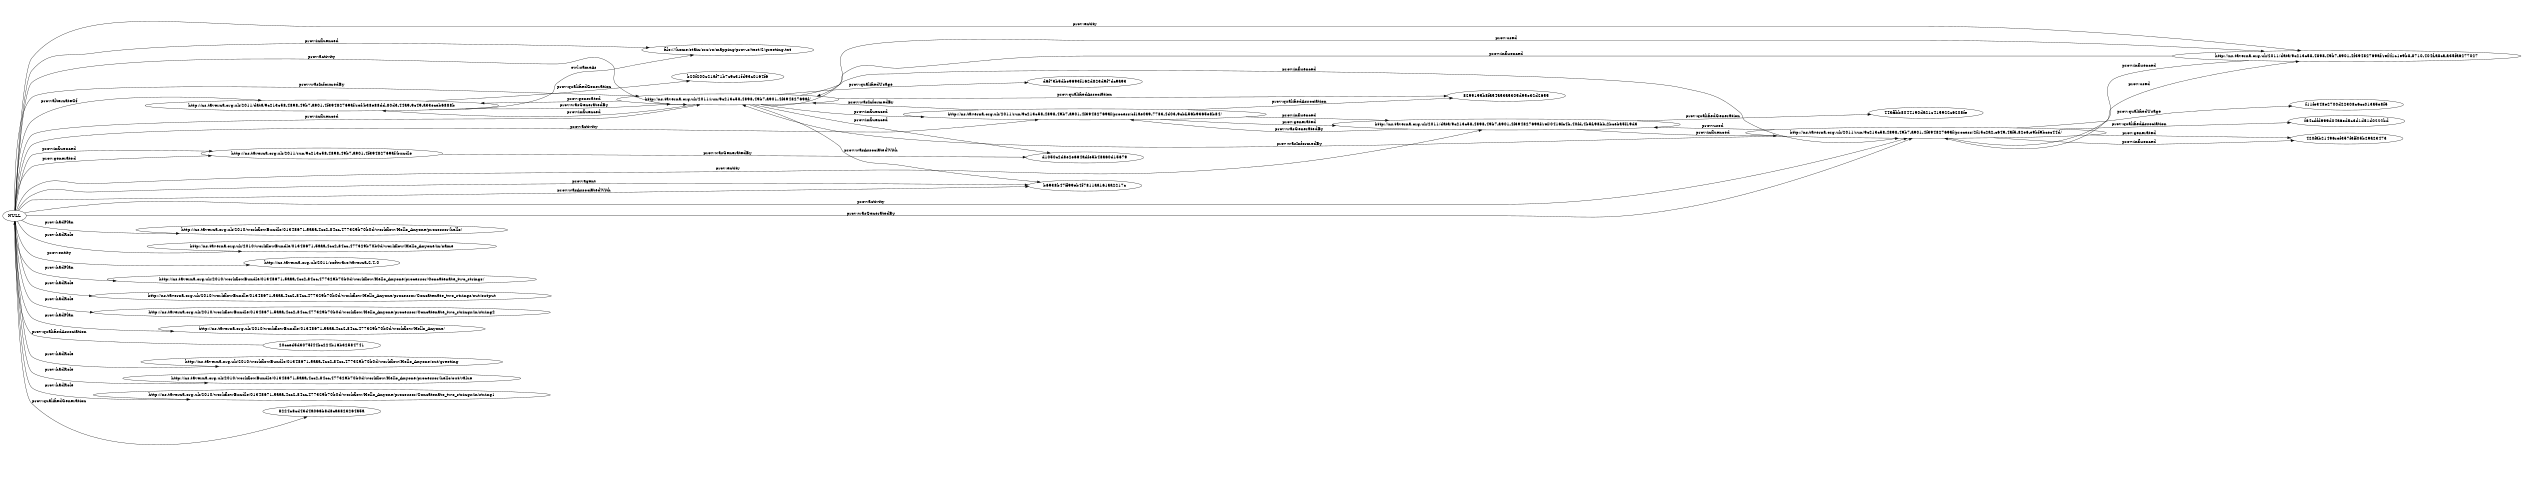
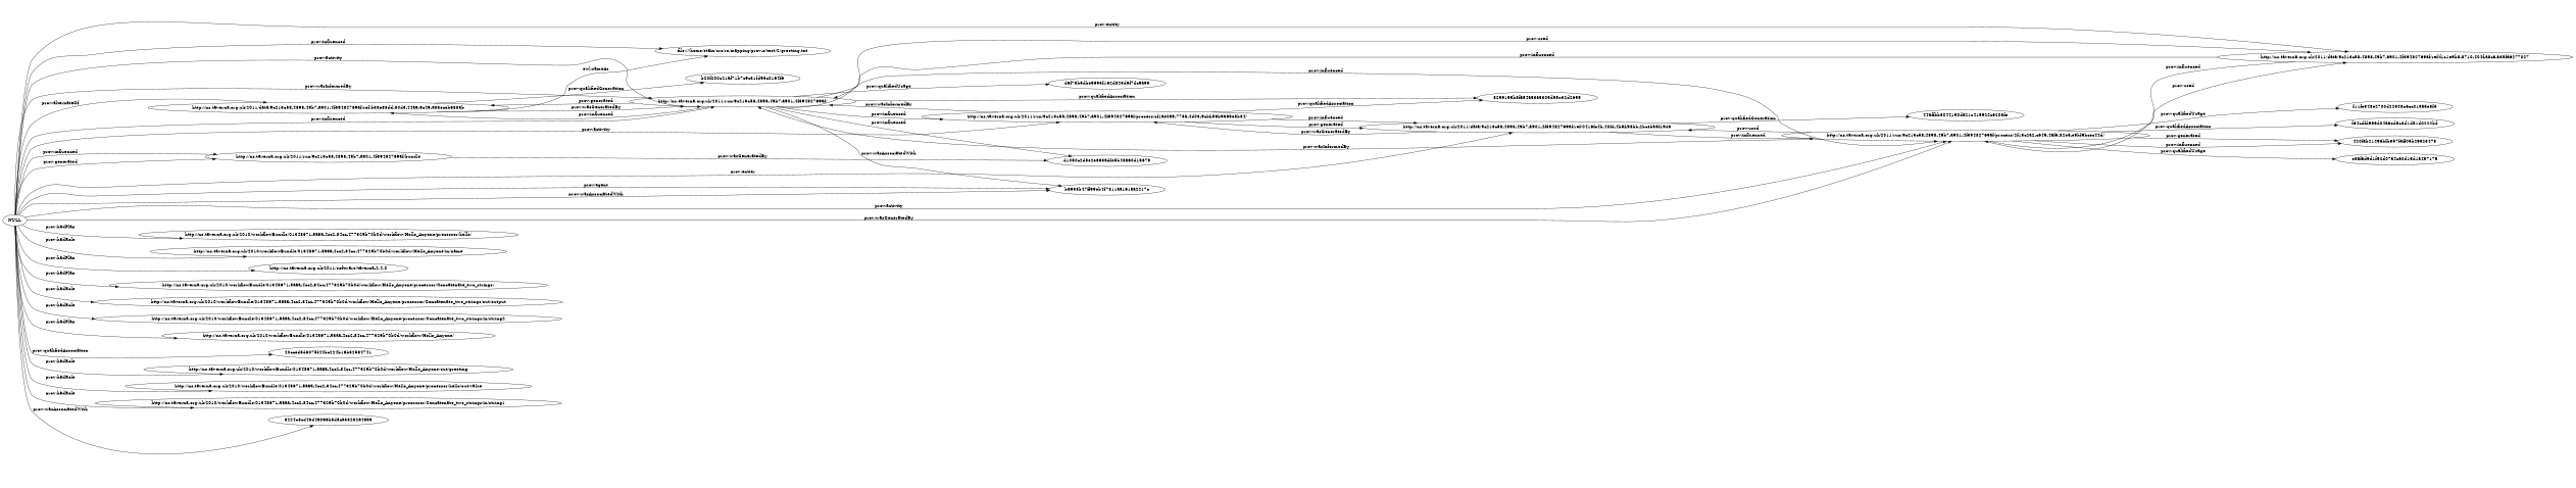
  digraph {
    rankdir=LR
    "http://ns.taverna.org.uk/2011/data/9c213c58-4898-49b7-a901-4f39482769af/ref/b38e88dd-80d3-44a9-9c49-a33eceb6888b"
    b20f200c21af71b7c9c31fd93c0164f6
    "http://ns.taverna.org.uk/2011/run/9c213c58-4898-49b7-a901-4f39482769af/"
    "file:///home/stain/src/ro/mapping/prov-o/test/2/greeting.txt"
    "http://ns.taverna.org.uk/2011/run/9c213c58-4898-49b7-a901-4f39482769af/process/cf1ae0a9-7783-4d03-9cbf-56b9365e8b84/"
    n6 [label="8299195b8fa54a53a5305d95e32d2655"]
    "http://ns.taverna.org.uk/2011/run/9c213c58-4898-49b7-a901-4f39482769af/process/2f15c2a2-c649-4af5-82e6-e9bf9bcec44d/"
    b6938b47ff99eb4f7811aa161aa2217c
    "http://ns.taverna.org.uk/2011/data/9c213c58-4898-49b7-a901-4f39482769af/ref/f1c1e9b8-8710-404f-a8ca-a35fa6277027"
-   d1050c2d8e2e663adfe5b48a60d15679 [label=d1050c2d8e2e664adfe5b48a60d15679]
+   d1050c2d8e2e663adfe5b48a60d15679
    d6f73b5dbe9693f162d823d9f7dc9a93
    "http://ns.taverna.org.uk/2011/data/9c213c58-4898-49b7-a901-4f39482769af/ref/0416fc4b-40fd-4b5f-98bb-2bceba5f19d3"
    f11fe348e2700d22308c6cc013a5e8f5
    f64cdfd999d04a6ed5c3d1d51d0222bd
-   "420fab21496bfb357f3ff05b29a23473" [label="420fab21496ref357f3ff05b29a23473"]
+   "420fab21496bfb357f3ff05b29a23473"
+   e8afad9d1f52d07a4c60d15d1a457175
    n17 [label="443ffbb8044190da21c415922c6208fe"]
    "http://ns.taverna.org.uk/2011/run/9c213c58-4898-49b7-a901-4f39482769af/bundle"
    NULL
    "http://ns.taverna.org.uk/2010/workflowBundle/01348671-5aaa-4cc2-84cc-477329b70b0d/workflow/Hello_Anyone/processor/hello/"
    "http://ns.taverna.org.uk/2010/workflowBundle/01348671-5aaa-4cc2-84cc-477329b70b0d/workflow/Hello_Anyone/in/name"
    "http://ns.taverna.org.uk/2011/software/taverna-2.4.0"
    "http://ns.taverna.org.uk/2010/workflowBundle/01348671-5aaa-4cc2-84cc-477329b70b0d/workflow/Hello_Anyone/processor/Concatenate_two_strings/"
    "http://ns.taverna.org.uk/2010/workflowBundle/01348671-5aaa-4cc2-84cc-477329b70b0d/workflow/Hello_Anyone/processor/Concatenate_two_strings/out/output"
    "http://ns.taverna.org.uk/2010/workflowBundle/01348671-5aaa-4cc2-84cc-477329b70b0d/workflow/Hello_Anyone/processor/Concatenate_two_strings/in/string2"
    "http://ns.taverna.org.uk/2010/workflowBundle/01348671-5aaa-4cc2-84cc-477329b70b0d/workflow/Hello_Anyone/"
    "20cced5d3075f44bc224b16b32584741"
    "http://ns.taverna.org.uk/2010/workflowBundle/01348671-5aaa-4cc2-84cc-477329b70b0d/workflow/Hello_Anyone/out/greeting"
    "http://ns.taverna.org.uk/2010/workflowBundle/01348671-5aaa-4cc2-84cc-477329b70b0d/workflow/Hello_Anyone/processor/hello/out/value"
    "http://ns.taverna.org.uk/2010/workflowBundle/01348671-5aaa-4cc2-84cc-477329b70b0d/workflow/Hello_Anyone/processor/Concatenate_two_strings/in/string1"
    "8224c8cd43d4a066b8d8ca3823264a5a"
    "http://ns.taverna.org.uk/2011/data/9c213c58-4898-49b7-a901-4f39482769af/ref/b38e88dd-80d3-44a9-9c49-a33eceb6888b" -> b20f200c21af71b7c9c31fd93c0164f6 [label="prov:qualifiedGeneration"]
    "http://ns.taverna.org.uk/2011/data/9c213c58-4898-49b7-a901-4f39482769af/ref/b38e88dd-80d3-44a9-9c49-a33eceb6888b" -> "http://ns.taverna.org.uk/2011/run/9c213c58-4898-49b7-a901-4f39482769af/" [label="prov:wasGeneratedBy"]
    "http://ns.taverna.org.uk/2011/data/9c213c58-4898-49b7-a901-4f39482769af/ref/b38e88dd-80d3-44a9-9c49-a33eceb6888b" -> "file:///home/stain/src/ro/mapping/prov-o/test/2/greeting.txt" [label="owl:sameAs"]
    "http://ns.taverna.org.uk/2011/run/9c213c58-4898-49b7-a901-4f39482769af/" -> "http://ns.taverna.org.uk/2011/data/9c213c58-4898-49b7-a901-4f39482769af/ref/b38e88dd-80d3-44a9-9c49-a33eceb6888b" [label="prov:influenced"]
    "http://ns.taverna.org.uk/2011/run/9c213c58-4898-49b7-a901-4f39482769af/" -> "http://ns.taverna.org.uk/2011/data/9c213c58-4898-49b7-a901-4f39482769af/ref/b38e88dd-80d3-44a9-9c49-a33eceb6888b" [label="prov:generated"]
    "http://ns.taverna.org.uk/2011/run/9c213c58-4898-49b7-a901-4f39482769af/" -> "http://ns.taverna.org.uk/2011/run/9c213c58-4898-49b7-a901-4f39482769af/process/cf1ae0a9-7783-4d03-9cbf-56b9365e8b84/" [label="prov:influenced"]
    "http://ns.taverna.org.uk/2011/run/9c213c58-4898-49b7-a901-4f39482769af/" -> n6 [label="prov:qualifiedAssociation"]
    "http://ns.taverna.org.uk/2011/run/9c213c58-4898-49b7-a901-4f39482769af/" -> "http://ns.taverna.org.uk/2011/run/9c213c58-4898-49b7-a901-4f39482769af/process/2f15c2a2-c649-4af5-82e6-e9bf9bcec44d/" [label="prov:influenced"]
    "http://ns.taverna.org.uk/2011/run/9c213c58-4898-49b7-a901-4f39482769af/" -> b6938b47ff99eb4f7811aa161aa2217c [label="prov:wasAssociatedWith"]
    "http://ns.taverna.org.uk/2011/run/9c213c58-4898-49b7-a901-4f39482769af/" -> "http://ns.taverna.org.uk/2011/data/9c213c58-4898-49b7-a901-4f39482769af/ref/f1c1e9b8-8710-404f-a8ca-a35fa6277027" [label="prov:used"]
    "http://ns.taverna.org.uk/2011/run/9c213c58-4898-49b7-a901-4f39482769af/" -> d1050c2d8e2e663adfe5b48a60d15679 [label="prov:influenced"]
    "http://ns.taverna.org.uk/2011/run/9c213c58-4898-49b7-a901-4f39482769af/" -> d6f73b5dbe9693f162d823d9f7dc9a93 [label="prov:qualifiedUsage"]
    "http://ns.taverna.org.uk/2011/run/9c213c58-4898-49b7-a901-4f39482769af/process/cf1ae0a9-7783-4d03-9cbf-56b9365e8b84/" -> "http://ns.taverna.org.uk/2011/run/9c213c58-4898-49b7-a901-4f39482769af/" [label="prov:wasInformedBy"]
    "http://ns.taverna.org.uk/2011/run/9c213c58-4898-49b7-a901-4f39482769af/process/cf1ae0a9-7783-4d03-9cbf-56b9365e8b84/" -> n6 [label="prov:qualifiedAssociation"]
    "http://ns.taverna.org.uk/2011/run/9c213c58-4898-49b7-a901-4f39482769af/process/cf1ae0a9-7783-4d03-9cbf-56b9365e8b84/" -> "http://ns.taverna.org.uk/2011/data/9c213c58-4898-49b7-a901-4f39482769af/ref/0416fc4b-40fd-4b5f-98bb-2bceba5f19d3" [label="prov:influenced"]
    "http://ns.taverna.org.uk/2011/run/9c213c58-4898-49b7-a901-4f39482769af/process/cf1ae0a9-7783-4d03-9cbf-56b9365e8b84/" -> "http://ns.taverna.org.uk/2011/data/9c213c58-4898-49b7-a901-4f39482769af/ref/0416fc4b-40fd-4b5f-98bb-2bceba5f19d3" [label="prov:generated"]
    "http://ns.taverna.org.uk/2011/run/9c213c58-4898-49b7-a901-4f39482769af/process/2f15c2a2-c649-4af5-82e6-e9bf9bcec44d/" -> "http://ns.taverna.org.uk/2011/run/9c213c58-4898-49b7-a901-4f39482769af/" [label="prov:wasInformedBy"]
    "http://ns.taverna.org.uk/2011/run/9c213c58-4898-49b7-a901-4f39482769af/process/2f15c2a2-c649-4af5-82e6-e9bf9bcec44d/" -> "http://ns.taverna.org.uk/2011/data/9c213c58-4898-49b7-a901-4f39482769af/ref/f1c1e9b8-8710-404f-a8ca-a35fa6277027" [label="prov:used"]
    "http://ns.taverna.org.uk/2011/run/9c213c58-4898-49b7-a901-4f39482769af/process/2f15c2a2-c649-4af5-82e6-e9bf9bcec44d/" -> "http://ns.taverna.org.uk/2011/data/9c213c58-4898-49b7-a901-4f39482769af/ref/0416fc4b-40fd-4b5f-98bb-2bceba5f19d3" [label="prov:used"]
    "http://ns.taverna.org.uk/2011/run/9c213c58-4898-49b7-a901-4f39482769af/process/2f15c2a2-c649-4af5-82e6-e9bf9bcec44d/" -> f11fe348e2700d22308c6cc013a5e8f5 [label="prov:qualifiedUsage"]
    "http://ns.taverna.org.uk/2011/run/9c213c58-4898-49b7-a901-4f39482769af/process/2f15c2a2-c649-4af5-82e6-e9bf9bcec44d/" -> f64cdfd999d04a6ed5c3d1d51d0222bd [label="prov:qualifiedAssociation"]
    "http://ns.taverna.org.uk/2011/run/9c213c58-4898-49b7-a901-4f39482769af/process/2f15c2a2-c649-4af5-82e6-e9bf9bcec44d/" -> "420fab21496bfb357f3ff05b29a23473" [label="prov:influenced"]
    "http://ns.taverna.org.uk/2011/run/9c213c58-4898-49b7-a901-4f39482769af/process/2f15c2a2-c649-4af5-82e6-e9bf9bcec44d/" -> "420fab21496bfb357f3ff05b29a23473" [label="prov:generated"]
+   "http://ns.taverna.org.uk/2011/run/9c213c58-4898-49b7-a901-4f39482769af/process/2f15c2a2-c649-4af5-82e6-e9bf9bcec44d/" -> e8afad9d1f52d07a4c60d15d1a457175 [label="prov:qualifiedUsage"]
    "http://ns.taverna.org.uk/2011/data/9c213c58-4898-49b7-a901-4f39482769af/ref/f1c1e9b8-8710-404f-a8ca-a35fa6277027" -> "http://ns.taverna.org.uk/2011/run/9c213c58-4898-49b7-a901-4f39482769af/" [label="prov:influenced"]
    "http://ns.taverna.org.uk/2011/data/9c213c58-4898-49b7-a901-4f39482769af/ref/f1c1e9b8-8710-404f-a8ca-a35fa6277027" -> "http://ns.taverna.org.uk/2011/run/9c213c58-4898-49b7-a901-4f39482769af/process/2f15c2a2-c649-4af5-82e6-e9bf9bcec44d/" [label="prov:influenced"]
    "http://ns.taverna.org.uk/2011/data/9c213c58-4898-49b7-a901-4f39482769af/ref/0416fc4b-40fd-4b5f-98bb-2bceba5f19d3" -> "http://ns.taverna.org.uk/2011/run/9c213c58-4898-49b7-a901-4f39482769af/process/cf1ae0a9-7783-4d03-9cbf-56b9365e8b84/" [label="prov:wasGeneratedBy"]
    "http://ns.taverna.org.uk/2011/data/9c213c58-4898-49b7-a901-4f39482769af/ref/0416fc4b-40fd-4b5f-98bb-2bceba5f19d3" -> "http://ns.taverna.org.uk/2011/run/9c213c58-4898-49b7-a901-4f39482769af/process/2f15c2a2-c649-4af5-82e6-e9bf9bcec44d/" [label="prov:influenced"]
    "http://ns.taverna.org.uk/2011/data/9c213c58-4898-49b7-a901-4f39482769af/ref/0416fc4b-40fd-4b5f-98bb-2bceba5f19d3" -> n17 [label="prov:qualifiedGeneration"]
    "http://ns.taverna.org.uk/2011/run/9c213c58-4898-49b7-a901-4f39482769af/bundle" -> d1050c2d8e2e663adfe5b48a60d15679 [label="prov:wasGeneratedBy"]
    NULL -> "http://ns.taverna.org.uk/2011/data/9c213c58-4898-49b7-a901-4f39482769af/ref/b38e88dd-80d3-44a9-9c49-a33eceb6888b" [label="prov:alternateOf"]
    NULL -> "http://ns.taverna.org.uk/2011/run/9c213c58-4898-49b7-a901-4f39482769af/" [label="prov:activity"]
    NULL -> "http://ns.taverna.org.uk/2011/run/9c213c58-4898-49b7-a901-4f39482769af/" [label="prov:wasInformedBy"]
    NULL -> "http://ns.taverna.org.uk/2011/run/9c213c58-4898-49b7-a901-4f39482769af/" [label="prov:influenced"]
    NULL -> "file:///home/stain/src/ro/mapping/prov-o/test/2/greeting.txt" [label="prov:influenced"]
    NULL -> "http://ns.taverna.org.uk/2011/run/9c213c58-4898-49b7-a901-4f39482769af/process/cf1ae0a9-7783-4d03-9cbf-56b9365e8b84/" [label="prov:activity"]
    NULL -> "http://ns.taverna.org.uk/2011/run/9c213c58-4898-49b7-a901-4f39482769af/process/2f15c2a2-c649-4af5-82e6-e9bf9bcec44d/" [label="prov:activity"]
    NULL -> "http://ns.taverna.org.uk/2011/run/9c213c58-4898-49b7-a901-4f39482769af/process/2f15c2a2-c649-4af5-82e6-e9bf9bcec44d/" [label="prov:wasGeneratedBy"]
    NULL -> b6938b47ff99eb4f7811aa161aa2217c [label="prov:wasAssociatedWith"]
    NULL -> b6938b47ff99eb4f7811aa161aa2217c [label="prov:agent"]
    NULL -> "http://ns.taverna.org.uk/2011/data/9c213c58-4898-49b7-a901-4f39482769af/ref/f1c1e9b8-8710-404f-a8ca-a35fa6277027" [label="prov:entity"]
    NULL -> "http://ns.taverna.org.uk/2011/data/9c213c58-4898-49b7-a901-4f39482769af/ref/0416fc4b-40fd-4b5f-98bb-2bceba5f19d3" [label="prov:entity"]
    NULL -> "http://ns.taverna.org.uk/2011/run/9c213c58-4898-49b7-a901-4f39482769af/bundle" [label="prov:generated"]
    NULL -> "http://ns.taverna.org.uk/2011/run/9c213c58-4898-49b7-a901-4f39482769af/bundle" [label="prov:influenced"]
    NULL -> "http://ns.taverna.org.uk/2010/workflowBundle/01348671-5aaa-4cc2-84cc-477329b70b0d/workflow/Hello_Anyone/processor/hello/" [label="prov:hadPlan"]
    NULL -> "http://ns.taverna.org.uk/2010/workflowBundle/01348671-5aaa-4cc2-84cc-477329b70b0d/workflow/Hello_Anyone/in/name" [label="prov:hadRole"]
-   NULL -> "http://ns.taverna.org.uk/2011/software/taverna-2.4.0" [label="prov:entity"]
+   NULL -> "http://ns.taverna.org.uk/2011/software/taverna-2.4.0" [label="prov:hadPlan"]
    NULL -> "http://ns.taverna.org.uk/2010/workflowBundle/01348671-5aaa-4cc2-84cc-477329b70b0d/workflow/Hello_Anyone/processor/Concatenate_two_strings/" [label="prov:hadPlan"]
    NULL -> "http://ns.taverna.org.uk/2010/workflowBundle/01348671-5aaa-4cc2-84cc-477329b70b0d/workflow/Hello_Anyone/processor/Concatenate_two_strings/out/output" [label="prov:hadRole"]
    NULL -> "http://ns.taverna.org.uk/2010/workflowBundle/01348671-5aaa-4cc2-84cc-477329b70b0d/workflow/Hello_Anyone/processor/Concatenate_two_strings/in/string2" [label="prov:hadRole"]
    NULL -> "http://ns.taverna.org.uk/2010/workflowBundle/01348671-5aaa-4cc2-84cc-477329b70b0d/workflow/Hello_Anyone/" [label="prov:hadPlan"]
-   "20cced5d3075f44bc224b16b32584741" -> NULL [label="prov:qualifiedAssociation"]
+   NULL -> "20cced5d3075f44bc224b16b32584741" [label="prov:qualifiedAssociation"]
    NULL -> "http://ns.taverna.org.uk/2010/workflowBundle/01348671-5aaa-4cc2-84cc-477329b70b0d/workflow/Hello_Anyone/out/greeting" [label="prov:hadRole"]
    NULL -> "http://ns.taverna.org.uk/2010/workflowBundle/01348671-5aaa-4cc2-84cc-477329b70b0d/workflow/Hello_Anyone/processor/hello/out/value" [label="prov:hadRole"]
    NULL -> "http://ns.taverna.org.uk/2010/workflowBundle/01348671-5aaa-4cc2-84cc-477329b70b0d/workflow/Hello_Anyone/processor/Concatenate_two_strings/in/string1" [label="prov:hadRole"]
-   NULL -> "8224c8cd43d4a066b8d8ca3823264a5a" [label="prov:qualifiedGeneration"]
+   NULL -> "8224c8cd43d4a066b8d8ca3823264a5a" [label="prov:wasAssociatedWith"]
  }
